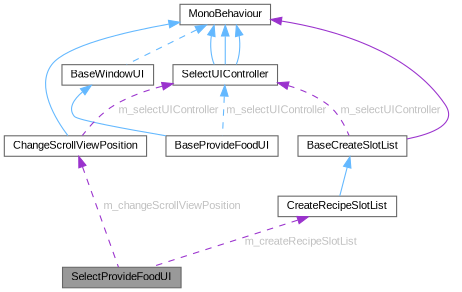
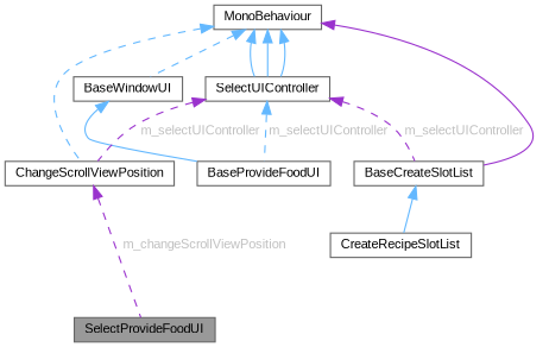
  digraph {
    fontname="Liberation Sans"
    node [color=gray40 fillcolor=white fontname="Liberation Sans" fontsize=10 shape=box style=filled]
    edge [color=steelblue1 dir=back fontname="Liberation Sans" fontsize=10 labelfontname=Helvetica labelfontsize=10 style=solid]
    n1 [fillcolor=grey60 fontcolor=black height=0.2 label=SelectProvideFoodUI width=0.4]
    n2 [height=0.2 label=BaseProvideFoodUI width=0.4]
    n3 [height=0.2 label=BaseWindowUI width=0.4]
    n4 [height=0.2 label=MonoBehaviour width=0.4]
    n5 [height=0.2 label=SelectUIController width=0.4]
    n6 [height=0.2 label=BaseCreateSlotList width=0.4]
    n7 [height=0.2 label=ChangeScrollViewPosition width=0.4]
    n8 [height=0.2 label=CreateRecipeSlotList width=0.4]
    n3 -> n2
    n4 -> n3 [style=dashed]
    n4 -> n5
    n4 -> n5
    n4 -> n5
    n4 -> n6 [color=darkorchid3]
-   n4 -> n7
+   n4 -> n7 [style=dashed]
    n5 -> n2 [fontcolor=grey label=" m_selectUIController" style=dashed]
    n5 -> n6 [color=darkorchid3 fontcolor=grey label=" m_selectUIController" style=dashed]
    n5 -> n7 [color=darkorchid3 fontcolor=grey label=" m_selectUIController" style=dashed]
    n6 -> n8
    n7 -> n1 [color=darkorchid3 fontcolor=grey label=" m_changeScrollViewPosition" style=dashed]
-   n8 -> n1 [color=darkorchid3 fontcolor=grey label=" m_createRecipeSlotList" style=dashed]
  }
